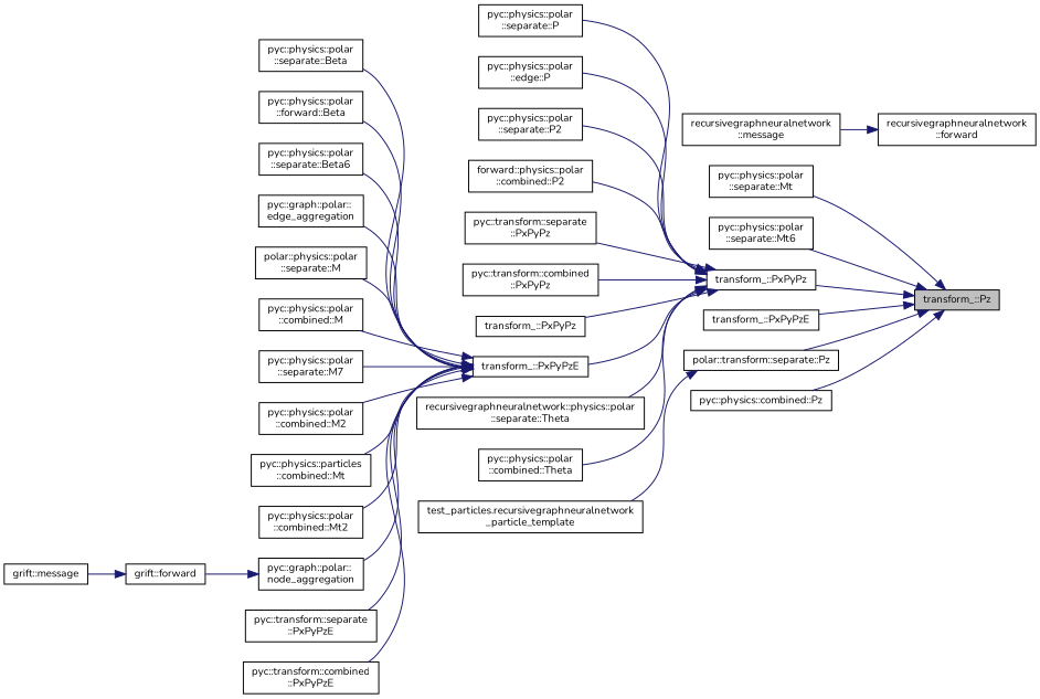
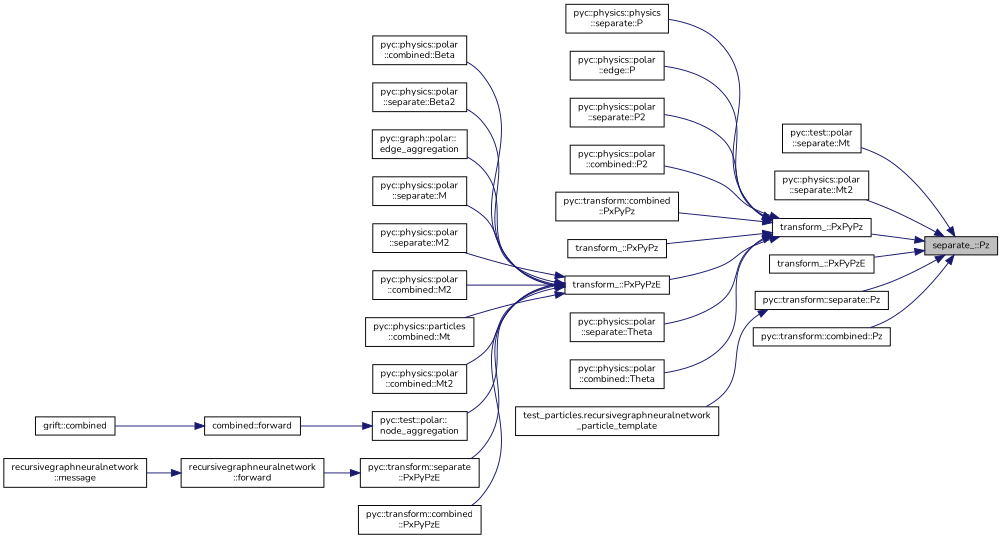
  digraph {
    fontname=Nunito
    rankdir=RL
    node [color=black fillcolor=white fontname=Nunito fontsize=10 shape=record style=filled]
    edge [color=midnightblue dir=back fontname=Nunito fontsize=10 labelfontname=Helvetica labelfontsize=10 style=solid]
-   n1 [fillcolor=grey75 fontcolor=black height=0.2 label="transform_::Pz" width=0.4]
-   n2 [height=0.2 label="pyc::physics::polar\l::separate::Mt" width=0.4]
-   n3 [height=0.2 label="pyc::physics::polar\l::separate::Mt6" width=0.4]
+   n1 [fillcolor=grey75 fontcolor=black height=0.2 label="separate_::Pz" width=0.4]
+   n2 [height=0.2 label="pyc::test::polar\l::separate::Mt" width=0.4]
+   n3 [height=0.2 label="pyc::physics::polar\l::separate::Mt2" width=0.4]
    n4 [height=0.2 label="transform_::PxPyPz" width=0.4]
    n5 [height=0.2 label="transform_::PxPyPzE" width=0.4]
-   n6 [height=0.2 label="polar::transform::separate::Pz" width=0.4]
-   n7 [height=0.2 label="pyc::physics::combined::Pz" width=0.4]
-   n8 [height=0.2 label="pyc::physics::polar\l::separate::P" width=0.4]
+   n6 [height=0.2 label="pyc::transform::separate::Pz" width=0.4]
+   n7 [height=0.2 label="pyc::transform::combined::Pz" width=0.4]
+   n8 [height=0.2 label="pyc::physics::physics\l::separate::P" width=0.4]
    n9 [height=0.2 label="pyc::physics::polar\l::edge::P" width=0.4]
    n10 [height=0.2 label="pyc::physics::polar\l::separate::P2" width=0.4]
-   n11 [height=0.2 label="forward::physics::polar\l::combined::P2" width=0.4]
-   n12 [height=0.2 label="pyc::transform::separate\l::PxPyPz" width=0.4]
+   n11 [height=0.2 label="pyc::physics::polar\l::combined::P2" width=0.4]
    n13 [height=0.2 label="pyc::transform::combined\l::PxPyPz" width=0.4]
    n14 [height=0.2 label="transform_::PxPyPz" width=0.4]
    n15 [height=0.2 label="transform_::PxPyPzE" width=0.4]
-   n16 [height=0.2 label="recursivegraphneuralnetwork::physics::polar\l::separate::Theta" width=0.4]
+   n16 [height=0.2 label="pyc::physics::polar\l::separate::Theta" width=0.4]
    n17 [height=0.2 label="pyc::physics::polar\l::combined::Theta" width=0.4]
    n18 [height=0.2 label="test_particles.recursivegraphneuralnetwork\l_particle_template" width=0.4]
-   n19 [height=0.2 label="pyc::physics::polar\l::separate::Beta" width=0.4]
-   n20 [height=0.2 label="pyc::physics::polar\l::forward::Beta" width=0.4]
-   n21 [height=0.2 label="pyc::physics::polar\l::separate::Beta6" width=0.4]
+   n20 [height=0.2 label="pyc::physics::polar\l::combined::Beta" width=0.4]
+   n21 [height=0.2 label="pyc::physics::polar\l::separate::Beta2" width=0.4]
    n22 [height=0.2 label="pyc::graph::polar::\ledge_aggregation" width=0.4]
-   n23 [height=0.2 label="polar::physics::polar\l::separate::M" width=0.4]
-   n24 [height=0.2 label="pyc::physics::polar\l::combined::M" width=0.4]
-   n25 [height=0.2 label="pyc::physics::polar\l::separate::M7" width=0.4]
+   n23 [height=0.2 label="pyc::physics::polar\l::separate::M" width=0.4]
+   n25 [height=0.2 label="pyc::physics::polar\l::separate::M2" width=0.4]
    n26 [height=0.2 label="pyc::physics::polar\l::combined::M2" width=0.4]
    n27 [height=0.2 label="pyc::physics::particles\l::combined::Mt" width=0.4]
    n28 [height=0.2 label="pyc::physics::polar\l::combined::Mt2" width=0.4]
-   n29 [height=0.2 label="pyc::graph::polar::\lnode_aggregation" width=0.4]
+   n29 [height=0.2 label="pyc::test::polar::\lnode_aggregation" width=0.4]
    n30 [height=0.2 label="pyc::transform::separate\l::PxPyPzE" width=0.4]
    n31 [height=0.2 label="pyc::transform::combined\l::PxPyPzE" width=0.4]
-   n32 [height=0.2 label="grift::forward" width=0.4]
+   n32 [height=0.2 label="combined::forward" width=0.4]
    n33 [height=0.2 label="recursivegraphneuralnetwork\l::forward" width=0.4]
-   n34 [height=0.2 label="grift::message" width=0.4]
+   n34 [height=0.2 label="grift::combined" width=0.4]
    n35 [height=0.2 label="recursivegraphneuralnetwork\l::message" width=0.4]
    n1 -> n2
    n1 -> n3
    n1 -> n4
    n1 -> n5
    n1 -> n6
    n1 -> n7
    n4 -> n8
    n4 -> n9
    n4 -> n10
    n4 -> n11
-   n4 -> n12
    n4 -> n13
    n4 -> n14
    n4 -> n15
    n4 -> n16
    n4 -> n17
    n6 -> n18
-   n15 -> n19
    n15 -> n20
    n15 -> n21
    n15 -> n22
    n15 -> n23
-   n15 -> n24
    n15 -> n25
    n15 -> n26
    n15 -> n27
    n15 -> n28
    n15 -> n29
    n15 -> n30
    n15 -> n31
    n29 -> n32
+   n30 -> n33
    n32 -> n34
    n33 -> n35
  }
